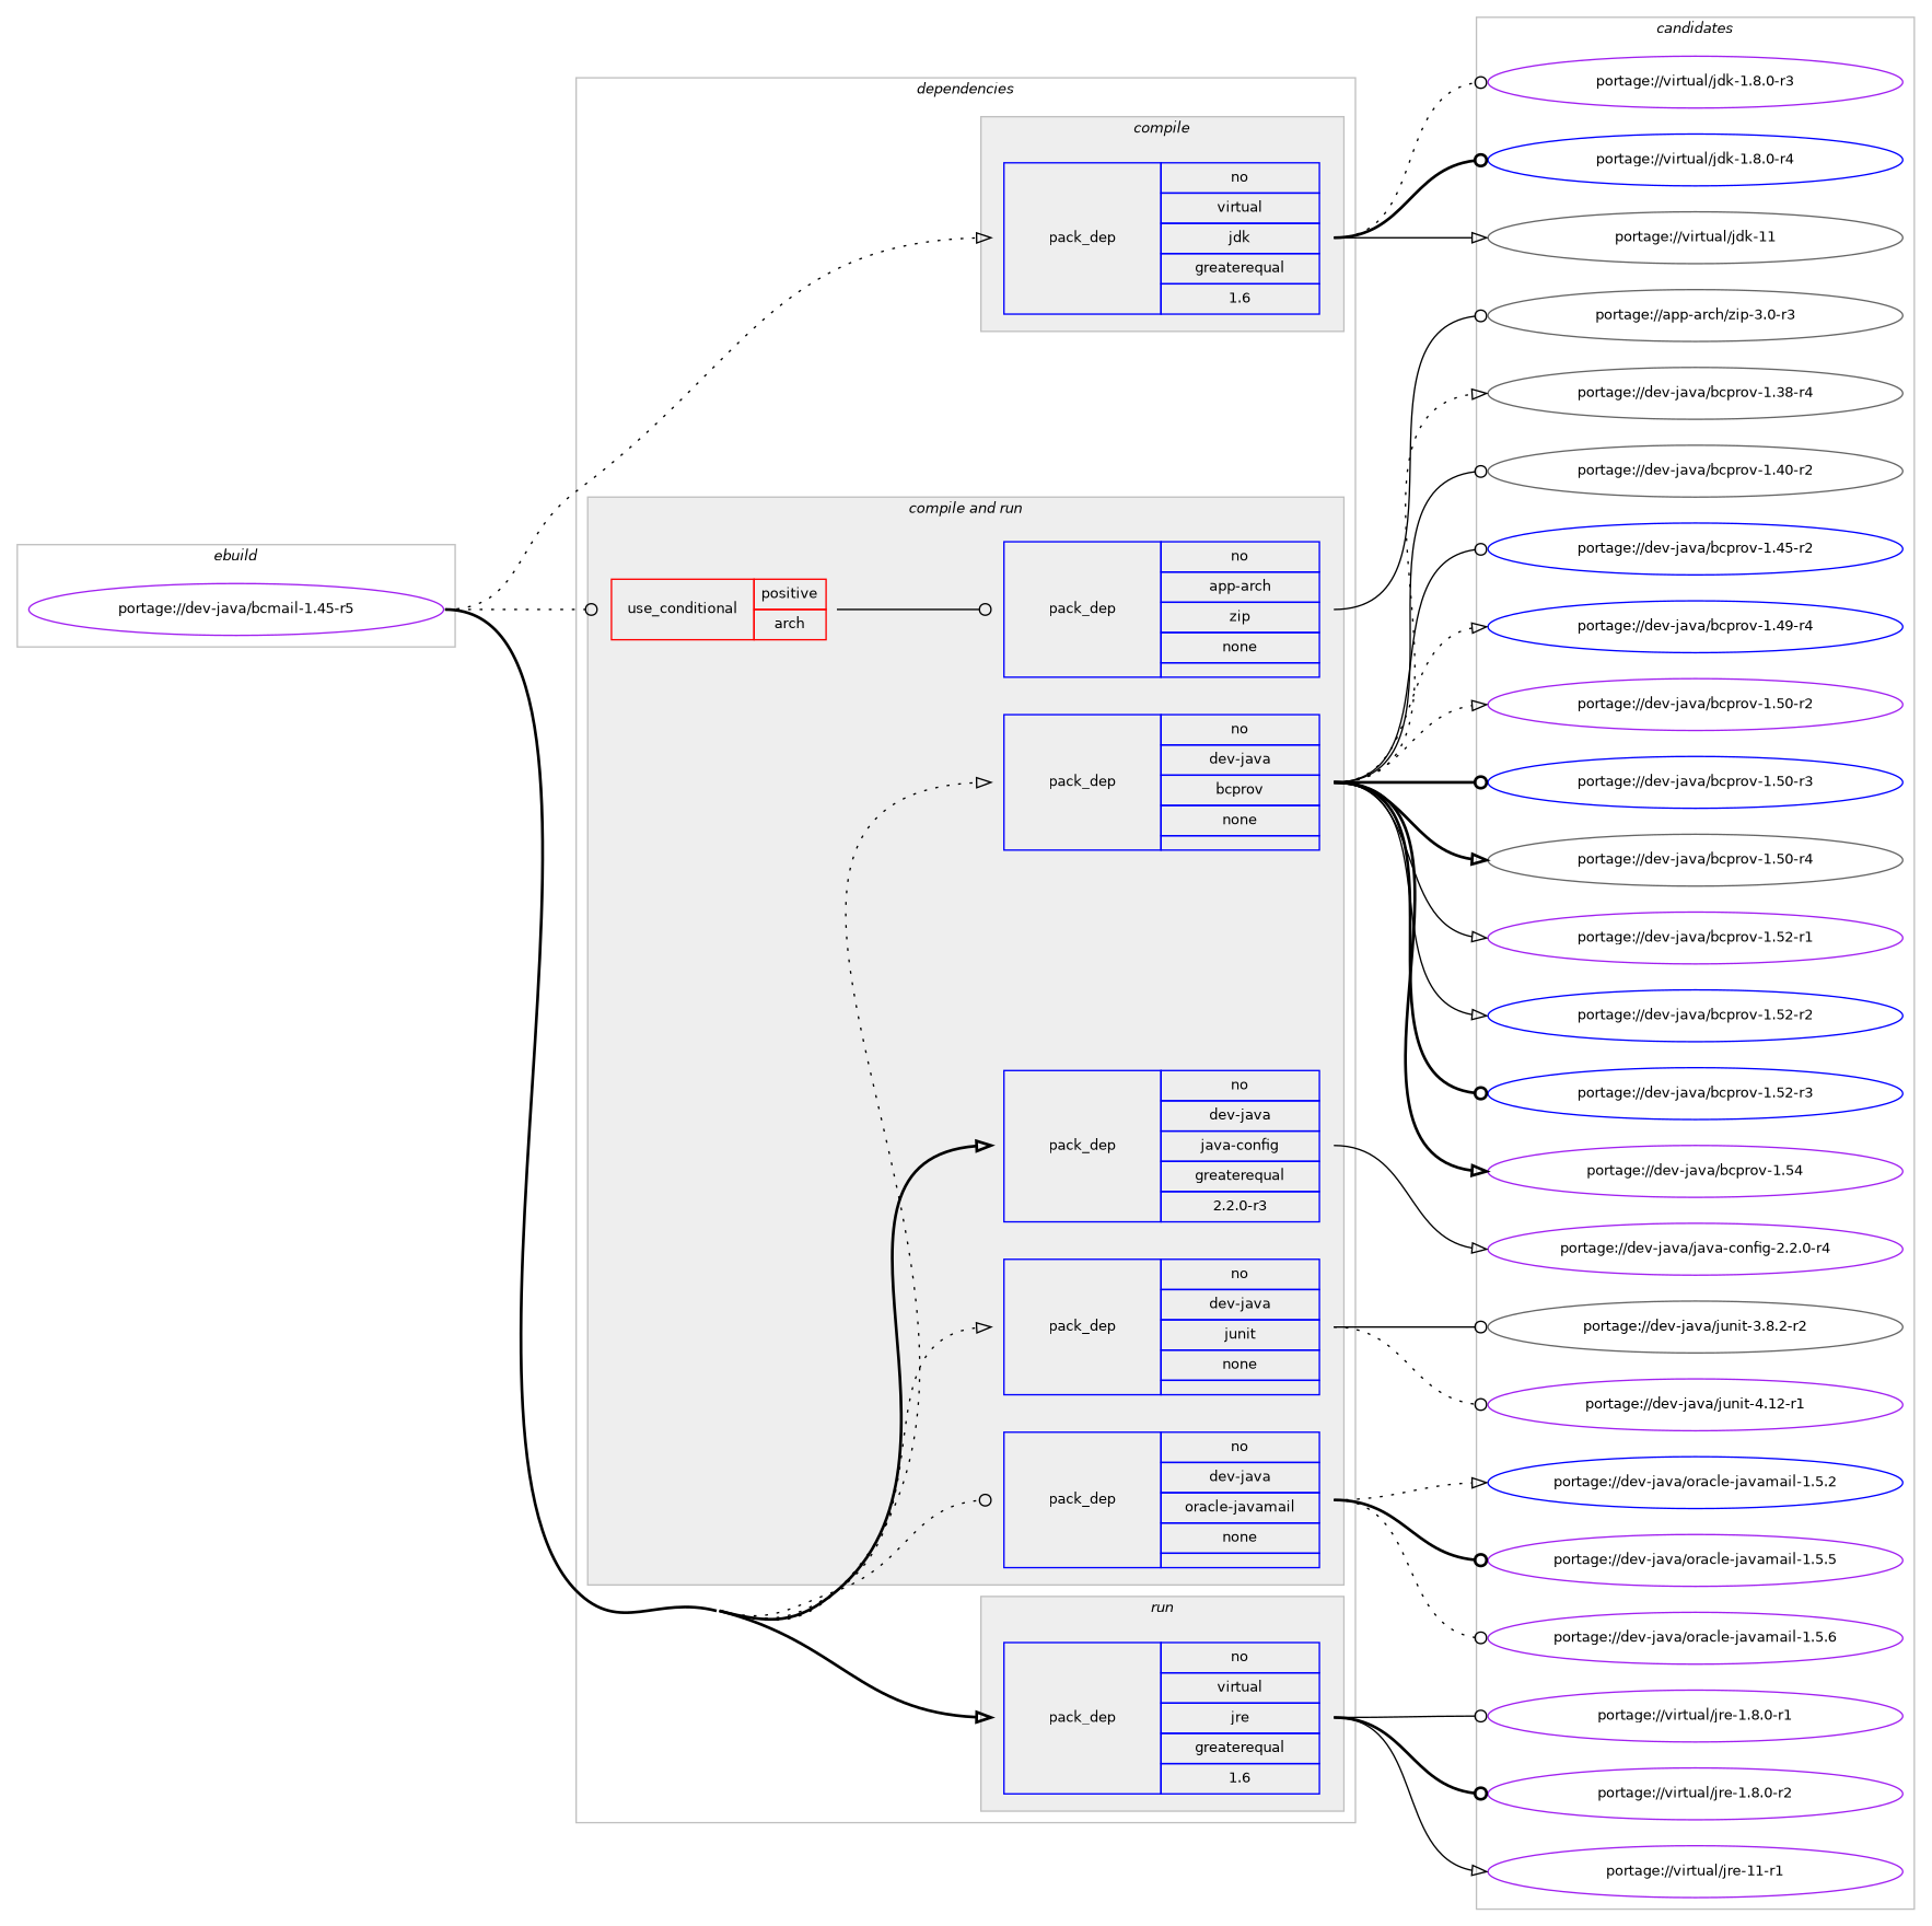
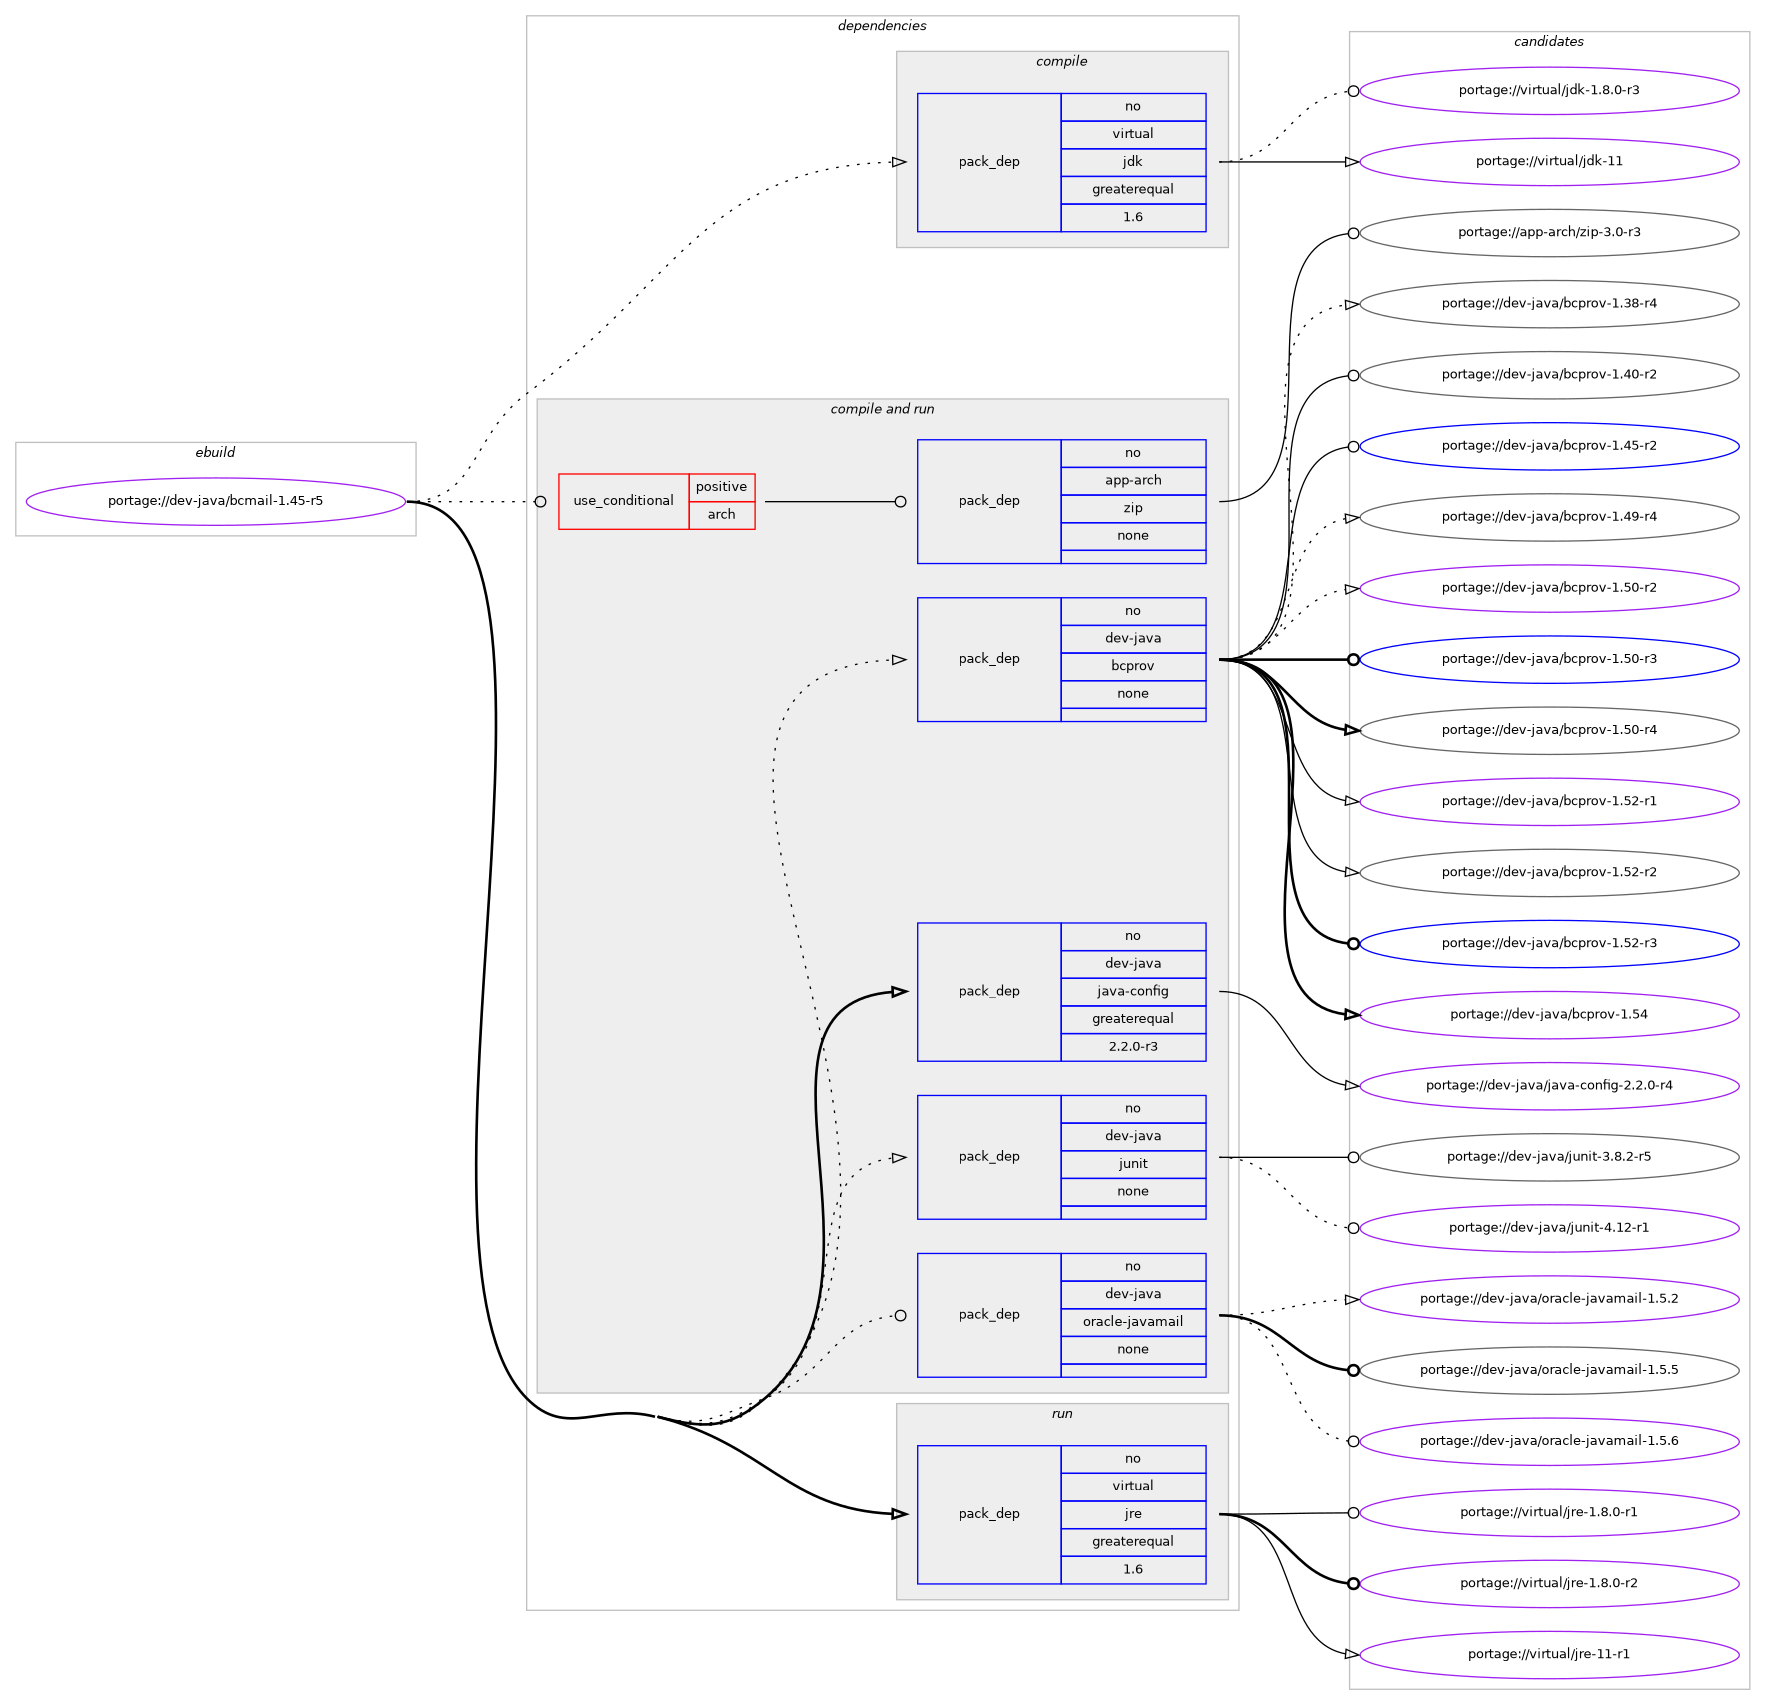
  digraph {
    compound=true
    concentrate=true
    fontname=Helvetica
    fontsize=10
    newrank=true
    rankdir=LR
    ranksep=1.5
    node [color=blue fontname=Helvetica fontsize=10]
    edge [arrowhead=onormal headport=w style=dotted tailport=e weight=100]
    n1 [color=purple label="portage://dev-java/bcmail-1.45-r5" width=4]
    n2 [label=<<TABLE BORDER="0" CELLBORDER="1" CELLSPACING="0" CELLPADDING="4" WIDTH="220"><TR><TD ROWSPAN="6" CELLPADDING="30">pack_dep</TD></TR><TR><TD WIDTH="110">no</TD></TR><TR><TD>virtual</TD></TR><TR><TD>jdk</TD></TR><TR><TD>greaterequal</TD></TR><TR><TD>1.6</TD></TR></TABLE>> shape=none]
    n3 [label=<<TABLE BORDER="0" CELLBORDER="1" CELLSPACING="0" CELLPADDING="4" WIDTH="220"><TR><TD ROWSPAN="6" CELLPADDING="30">pack_dep</TD></TR><TR><TD WIDTH="110">no</TD></TR><TR><TD>app-arch</TD></TR><TR><TD>zip</TD></TR><TR><TD>none</TD></TR><TR><TD></TD></TR></TABLE>> shape=none]
    n4 [color=red label=<<TABLE BORDER="0" CELLBORDER="1" CELLSPACING="0" CELLPADDING="4"><TR><TD ROWSPAN="3" CELLPADDING="10">use_conditional</TD></TR><TR><TD>positive</TD></TR><TR><TD>arch</TD></TR></TABLE>> shape=none]
    n5 [label=<<TABLE BORDER="0" CELLBORDER="1" CELLSPACING="0" CELLPADDING="4" WIDTH="220"><TR><TD ROWSPAN="6" CELLPADDING="30">pack_dep</TD></TR><TR><TD WIDTH="110">no</TD></TR><TR><TD>dev-java</TD></TR><TR><TD>bcprov</TD></TR><TR><TD>none</TD></TR><TR><TD></TD></TR></TABLE>> shape=none]
    n6 [label=<<TABLE BORDER="0" CELLBORDER="1" CELLSPACING="0" CELLPADDING="4" WIDTH="220"><TR><TD ROWSPAN="6" CELLPADDING="30">pack_dep</TD></TR><TR><TD WIDTH="110">no</TD></TR><TR><TD>dev-java</TD></TR><TR><TD>java-config</TD></TR><TR><TD>greaterequal</TD></TR><TR><TD>2.2.0-r3</TD></TR></TABLE>> shape=none]
    n7 [label=<<TABLE BORDER="0" CELLBORDER="1" CELLSPACING="0" CELLPADDING="4" WIDTH="220"><TR><TD ROWSPAN="6" CELLPADDING="30">pack_dep</TD></TR><TR><TD WIDTH="110">no</TD></TR><TR><TD>dev-java</TD></TR><TR><TD>junit</TD></TR><TR><TD>none</TD></TR><TR><TD></TD></TR></TABLE>> shape=none]
    n8 [label=<<TABLE BORDER="0" CELLBORDER="1" CELLSPACING="0" CELLPADDING="4" WIDTH="220"><TR><TD ROWSPAN="6" CELLPADDING="30">pack_dep</TD></TR><TR><TD WIDTH="110">no</TD></TR><TR><TD>dev-java</TD></TR><TR><TD>oracle-javamail</TD></TR><TR><TD>none</TD></TR><TR><TD></TD></TR></TABLE>> shape=none]
    n9 [label=<<TABLE BORDER="0" CELLBORDER="1" CELLSPACING="0" CELLPADDING="4" WIDTH="220"><TR><TD ROWSPAN="6" CELLPADDING="30">pack_dep</TD></TR><TR><TD WIDTH="110">no</TD></TR><TR><TD>virtual</TD></TR><TR><TD>jre</TD></TR><TR><TD>greaterequal</TD></TR><TR><TD>1.6</TD></TR></TABLE>> shape=none]
    n10 [color=purple label="portage://virtual/jdk-1.8.0-r3" width=4]
-   n11 [label="portage://virtual/jdk-1.8.0-r4" width=4]
-   n12 [color=gray40 label="portage://virtual/jdk-11" width=4]
+   n12 [color=purple label="portage://virtual/jdk-11" width=4]
    n13 [color=gray40 label="portage://app-arch/zip-3.0-r3" width=4]
    n14 [color=gray40 label="portage://dev-java/bcprov-1.38-r4" width=4]
    n15 [color=gray40 label="portage://dev-java/bcprov-1.40-r2" width=4]
    n16 [label="portage://dev-java/bcprov-1.45-r2" width=4]
-   n17 [label="portage://dev-java/bcprov-1.49-r4" width=4]
+   n17 [color=gray40 label="portage://dev-java/bcprov-1.49-r4" width=4]
    n18 [color=purple label="portage://dev-java/bcprov-1.50-r2" width=4]
    n19 [label="portage://dev-java/bcprov-1.50-r3" width=4]
    n20 [color=gray40 label="portage://dev-java/bcprov-1.50-r4" width=4]
    n21 [color=purple label="portage://dev-java/bcprov-1.52-r1" width=4]
-   n22 [label="portage://dev-java/bcprov-1.52-r2" width=4]
+   n22 [color=gray40 label="portage://dev-java/bcprov-1.52-r2" width=4]
    n23 [label="portage://dev-java/bcprov-1.52-r3" width=4]
    n24 [color=purple label="portage://dev-java/bcprov-1.54" width=4]
    n25 [color=purple label="portage://dev-java/java-config-2.2.0-r4" width=4]
-   n26 [color=gray40 label="portage://dev-java/junit-3.8.2-r2" width=4]
+   n26 [color=gray40 label="portage://dev-java/junit-3.8.2-r5" width=4]
    n27 [color=purple label="portage://dev-java/junit-4.12-r1" width=4]
-   n28 [label="portage://dev-java/oracle-javamail-1.5.2" width=4]
-   n29 [color=purple label="portage://dev-java/oracle-javamail-1.5.5" width=4]
+   n28 [color=purple label="portage://dev-java/oracle-javamail-1.5.2" width=4]
+   n29 [color=gray40 label="portage://dev-java/oracle-javamail-1.5.5" width=4]
    n30 [color=purple label="portage://dev-java/oracle-javamail-1.5.6" width=4]
    n31 [color=purple label="portage://virtual/jre-1.8.0-r1" width=4]
    n32 [color=purple label="portage://virtual/jre-1.8.0-r2" width=4]
    n33 [color=purple label="portage://virtual/jre-11-r1" width=4]
    subgraph cluster_1 {
      color=gray
      label=<<i>ebuild</i>>
      rank=same
      n1
    }
    subgraph cluster_2 {
      color=gray
      label=<<i>dependencies</i>>
      subgraph cluster_3 {
        color=gray
        fillcolor="#eeeeee"
        label=<<i>compile</i>>
        style=filled
        subgraph sub_4 {
          color=gray
          fillcolor="#eeeeee"
          label=<<i>compile</i>>
          style=filled
          n2
        }
      }
      subgraph cluster_5 {
        color=gray
        fillcolor="#eeeeee"
        label=<<i>compile and run</i>>
        style=filled
        subgraph sub_6 {
          color=gray
          fillcolor="#eeeeee"
          label=<<i>compile and run</i>>
          style=filled
          n4
          subgraph sub_7 {
            color=gray
            fillcolor="#eeeeee"
            label=<<i>compile and run</i>>
            style=filled
            n3
          }
        }
        subgraph sub_8 {
          color=gray
          fillcolor="#eeeeee"
          label=<<i>compile and run</i>>
          style=filled
          n5
        }
        subgraph sub_9 {
          color=gray
          fillcolor="#eeeeee"
          label=<<i>compile and run</i>>
          style=filled
          n6
        }
        subgraph sub_10 {
          color=gray
          fillcolor="#eeeeee"
          label=<<i>compile and run</i>>
          style=filled
          n7
        }
        subgraph sub_11 {
          color=gray
          fillcolor="#eeeeee"
          label=<<i>compile and run</i>>
          style=filled
          n8
        }
      }
      subgraph cluster_12 {
        color=gray
        fillcolor="#eeeeee"
        label=<<i>run</i>>
        style=filled
        subgraph sub_13 {
          color=gray
          fillcolor="#eeeeee"
          label=<<i>run</i>>
          style=filled
          n9
        }
      }
    }
    subgraph cluster_14 {
      color=gray
      label=<<i>candidates</i>>
      rank=same
      subgraph sub_15 {
        color=black
        label=<<i>candidates</i>>
        nodesep=1
        rank=same
        n10
-       n11
        n12
      }
      subgraph sub_16 {
        color=black
        label=<<i>candidates</i>>
        nodesep=1
        rank=same
        n13
      }
      subgraph sub_17 {
        color=black
        label=<<i>candidates</i>>
        nodesep=1
        rank=same
        n14
        n15
        n16
        n17
        n18
        n19
        n20
        n21
        n22
        n23
        n24
      }
      subgraph sub_18 {
        color=black
        label=<<i>candidates</i>>
        nodesep=1
        rank=same
        n25
      }
      subgraph sub_19 {
        color=black
        label=<<i>candidates</i>>
        nodesep=1
        rank=same
        n26
        n27
      }
      subgraph sub_20 {
        color=black
        label=<<i>candidates</i>>
        nodesep=1
        rank=same
        n28
        n29
        n30
      }
      subgraph sub_21 {
        color=black
        label=<<i>candidates</i>>
        nodesep=1
        rank=same
        n31
        n32
        n33
      }
    }
    n1 -> n2 [weight=20]
    n1 -> n4 [arrowhead=odot weight=20]
    n1 -> n5 [weight=20]
    n1 -> n6 [style=bold weight=20]
    n1 -> n7 [weight=20]
    n1 -> n8 [arrowhead=odot weight=20]
    n1 -> n9 [style=bold weight=20]
    n2 -> n10 [arrowhead=odot]
-   n2 -> n11 [arrowhead=odot style=bold]
    n2 -> n12 [style=solid]
    n3 -> n13 [arrowhead=odot style=solid]
    n4 -> n3 [arrowhead=odot style=solid weight=20]
    n5 -> n14
    n5 -> n15 [arrowhead=odot style=solid]
    n5 -> n16 [arrowhead=odot style=solid]
    n5 -> n17
    n5 -> n18
    n5 -> n19 [arrowhead=odot style=bold]
    n5 -> n20 [style=bold]
    n5 -> n21 [style=solid]
    n5 -> n22 [style=solid]
    n5 -> n23 [arrowhead=odot style=bold]
    n5 -> n24 [style=bold]
    n6 -> n25 [style=solid]
    n7 -> n26 [arrowhead=odot style=solid]
    n7 -> n27 [arrowhead=odot]
    n8 -> n28
    n8 -> n29 [arrowhead=odot style=bold]
    n8 -> n30 [arrowhead=odot]
    n9 -> n31 [arrowhead=odot style=solid]
    n9 -> n32 [arrowhead=odot style=bold]
    n9 -> n33 [style=solid]
  }
